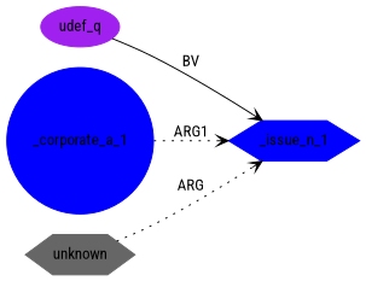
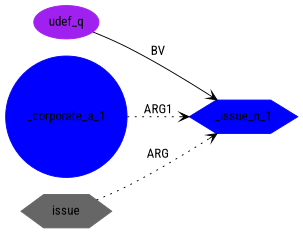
  digraph {
    rankdir=LR
    fontname="Roboto Condensed"
    node [shape=hexagon style=filled color=blue fontname="Roboto Condensed"]
    edge [style=dotted arrowhead=vee fontname="Roboto Condensed"]
    udef_q [shape=ellipse color=purple]
    _issue_n_1
    _corporate_a_1 [shape=circle]
-   unknown [color=gray40]
+   unknown [color=gray40 label=issue]
    udef_q -> _issue_n_1 [label=BV style=solid]
    _corporate_a_1 -> _issue_n_1 [label=ARG1]
    unknown -> _issue_n_1 [label=ARG]
  }
